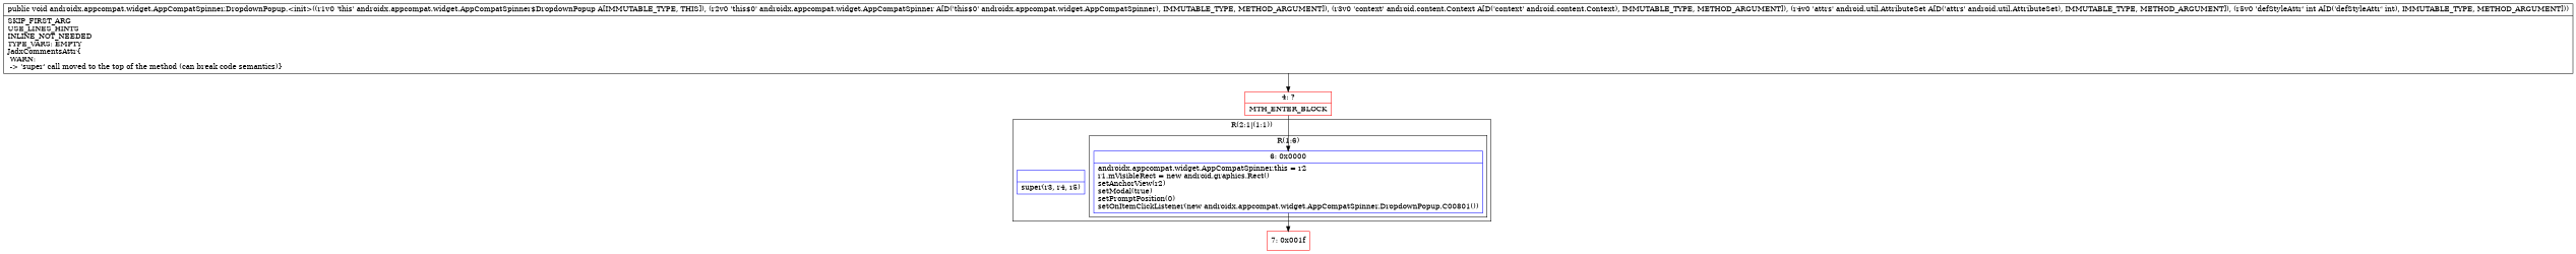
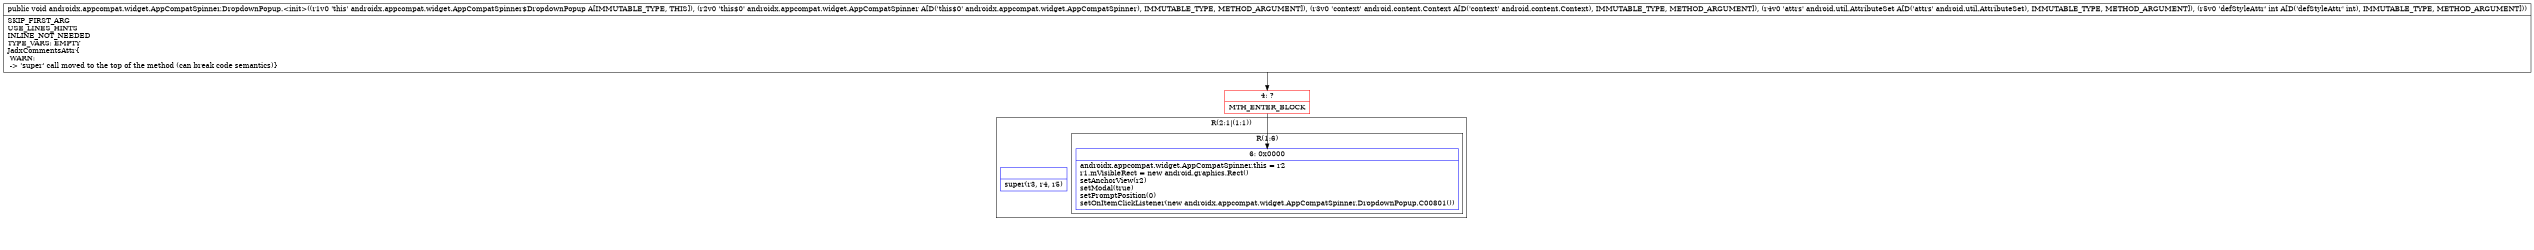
  digraph {
    node [color=blue shape=record]
    n1 [label="{6\:\ 0x0000|androidx.appcompat.widget.AppCompatSpinner.this = r2\lr1.mVisibleRect = new android.graphics.Rect()\lsetAnchorView(r2)\lsetModal(true)\lsetPromptPosition(0)\lsetOnItemClickListener(new androidx.appcompat.widget.AppCompatSpinner.DropdownPopup.C00801())\l}"]
    n2 [label="{|super(r3, r4, r5)\l}"]
-   n3 [color=red label="{7\:\ 0x001f}"]
    n4 [color=red label="{4\:\ ?|MTH_ENTER_BLOCK\l}"]
    n5 [label="{public void androidx.appcompat.widget.AppCompatSpinner.DropdownPopup.\<init\>((r1v0 'this' androidx.appcompat.widget.AppCompatSpinner$DropdownPopup A[IMMUTABLE_TYPE, THIS]), (r2v0 'this$0' androidx.appcompat.widget.AppCompatSpinner A[D('this$0' androidx.appcompat.widget.AppCompatSpinner), IMMUTABLE_TYPE, METHOD_ARGUMENT]), (r3v0 'context' android.content.Context A[D('context' android.content.Context), IMMUTABLE_TYPE, METHOD_ARGUMENT]), (r4v0 'attrs' android.util.AttributeSet A[D('attrs' android.util.AttributeSet), IMMUTABLE_TYPE, METHOD_ARGUMENT]), (r5v0 'defStyleAttr' int A[D('defStyleAttr' int), IMMUTABLE_TYPE, METHOD_ARGUMENT]))  | SKIP_FIRST_ARG\lUSE_LINES_HINTS\lINLINE_NOT_NEEDED\lTYPE_VARS: EMPTY\lJadxCommentsAttr\{\l WARN: \l \-\> 'super' call moved to the top of the method (can break code semantics)\}\l}" color=""]
    subgraph cluster_1 {
      label="R(2:1|(1:1))"
      n2
      subgraph cluster_2 {
        label="R(1:6)"
        n1
      }
    }
-   n1 -> n3
    n4 -> n1
    n5 -> n4
  }
